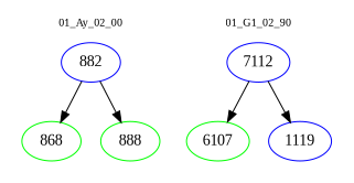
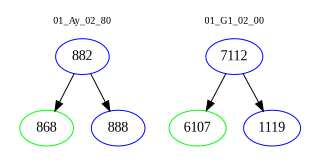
  digraph {
    fontname="Liberation Serif"
    node [color=blue fontname="Liberation Serif"]
    edge [color=black fontname="Liberation Serif"]
    n1 [label=882]
    n2 [color=green label=868]
-   n3 [color=green label=888]
+   n3 [label=888]
    n4 [label=7112]
    n5 [color=green label=6107]
    n6 [label=1119]
    subgraph cluster_1 {
      color=white
      fontsize=10
-     label="01_Ay_02_00"
+     label="01_Ay_02_80"
      n1
      n2
      n3
    }
    subgraph cluster_2 {
      color=white
      fontsize=10
-     label="01_G1_02_90"
+     label="01_G1_02_00"
      n4
      n5
      n6
    }
    n1 -> n2
    n1 -> n3
    n4 -> n5
    n4 -> n6
  }
